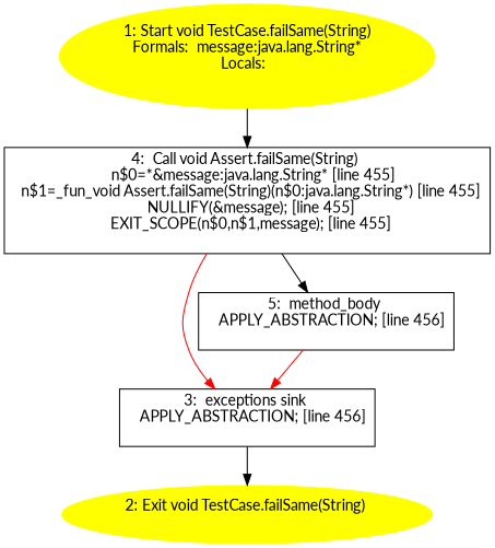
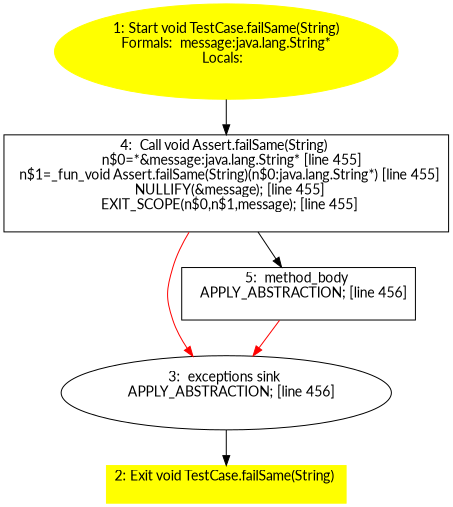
  digraph {
    fontname=Lato
    node [fontname=Lato shape=box]
    edge [fontname=Lato]
    n1 [color=yellow label="1: Start void TestCase.failSame(String)\nFormals:  message:java.lang.String*\nLocals:  \n  " style=filled shape=""]
    n2 [label="4:  Call void Assert.failSame(String) \n   n$0=*&message:java.lang.String* [line 455]\n  n$1=_fun_void Assert.failSame(String)(n$0:java.lang.String*) [line 455]\n  NULLIFY(&message); [line 455]\n  EXIT_SCOPE(n$0,n$1,message); [line 455]\n "]
-   n3 [label="3:  exceptions sink \n   APPLY_ABSTRACTION; [line 456]\n "]
+   n3 [label="3:  exceptions sink \n   APPLY_ABSTRACTION; [line 456]\n " shape=ellipse]
    n4 [label="5:  method_body \n   APPLY_ABSTRACTION; [line 456]\n "]
-   n5 [color=yellow label="2: Exit void TestCase.failSame(String) \n  " style=filled shape=""]
+   n5 [color=yellow label="2: Exit void TestCase.failSame(String) \n  " style=filled]
    n1 -> n2
    n2 -> n3 [color=red]
    n2 -> n4
    n3 -> n5
    n4 -> n3 [color=red]
  }
